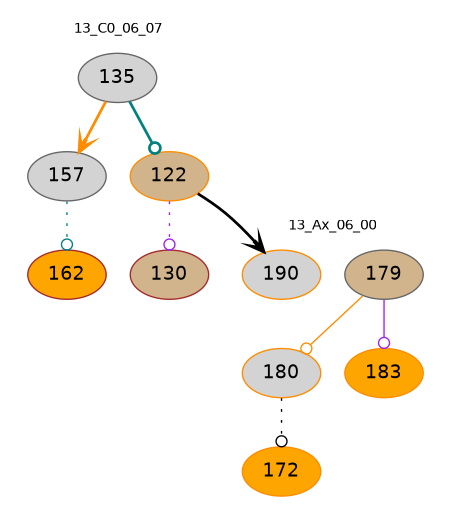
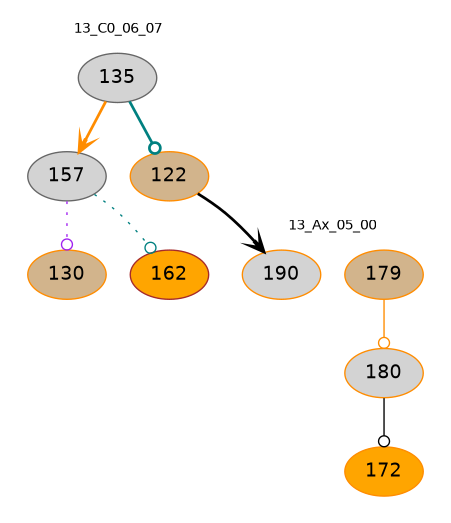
  digraph {
    fontname="DejaVu Sans"
    node [color=darkorange fillcolor=lightgrey fontname="DejaVu Sans" style=filled]
    edge [arrowhead=odot color=darkorange fontname="DejaVu Sans" style=dotted]
-   n1 [color=gray40 fillcolor=tan label=179]
+   n1 [fillcolor=tan label=179]
    n2 [label=180]
-   n3 [fillcolor=orange label=183]
    n4 [fillcolor=orange label=172]
    n5 [label=190]
    n6 [color=gray40 label=135]
    n7 [fillcolor=tan label=122]
    n8 [color=gray40 label=157]
-   n9 [color=brown fillcolor=tan label=130]
+   n9 [fillcolor=tan label=130]
    n10 [color=brown fillcolor=orange label=162]
    subgraph cluster_1 {
      color=white
      fontsize=10
-     label="13_Ax_06_00"
+     label="13_Ax_05_00"
      n1
      n2
-     n3
      n4
      n5
    }
    subgraph cluster_2 {
      color=white
      fontsize=10
      label="13_C0_06_07"
      n6
      n7
      n8
      n9
      n10
    }
    n1 -> n2 [style=solid]
-   n1 -> n3 [color=purple style=solid]
-   n2 -> n4 [color=black]
+   n2 -> n4 [color=black style=solid]
    n6 -> n7 [color=teal style=bold]
    n6 -> n8 [arrowhead=vee style=bold]
    n7 -> n5 [arrowhead=vee color=black style=bold]
-   n7 -> n9 [color=purple]
+   n8 -> n9 [color=purple]
    n8 -> n10 [color=teal]
  }
